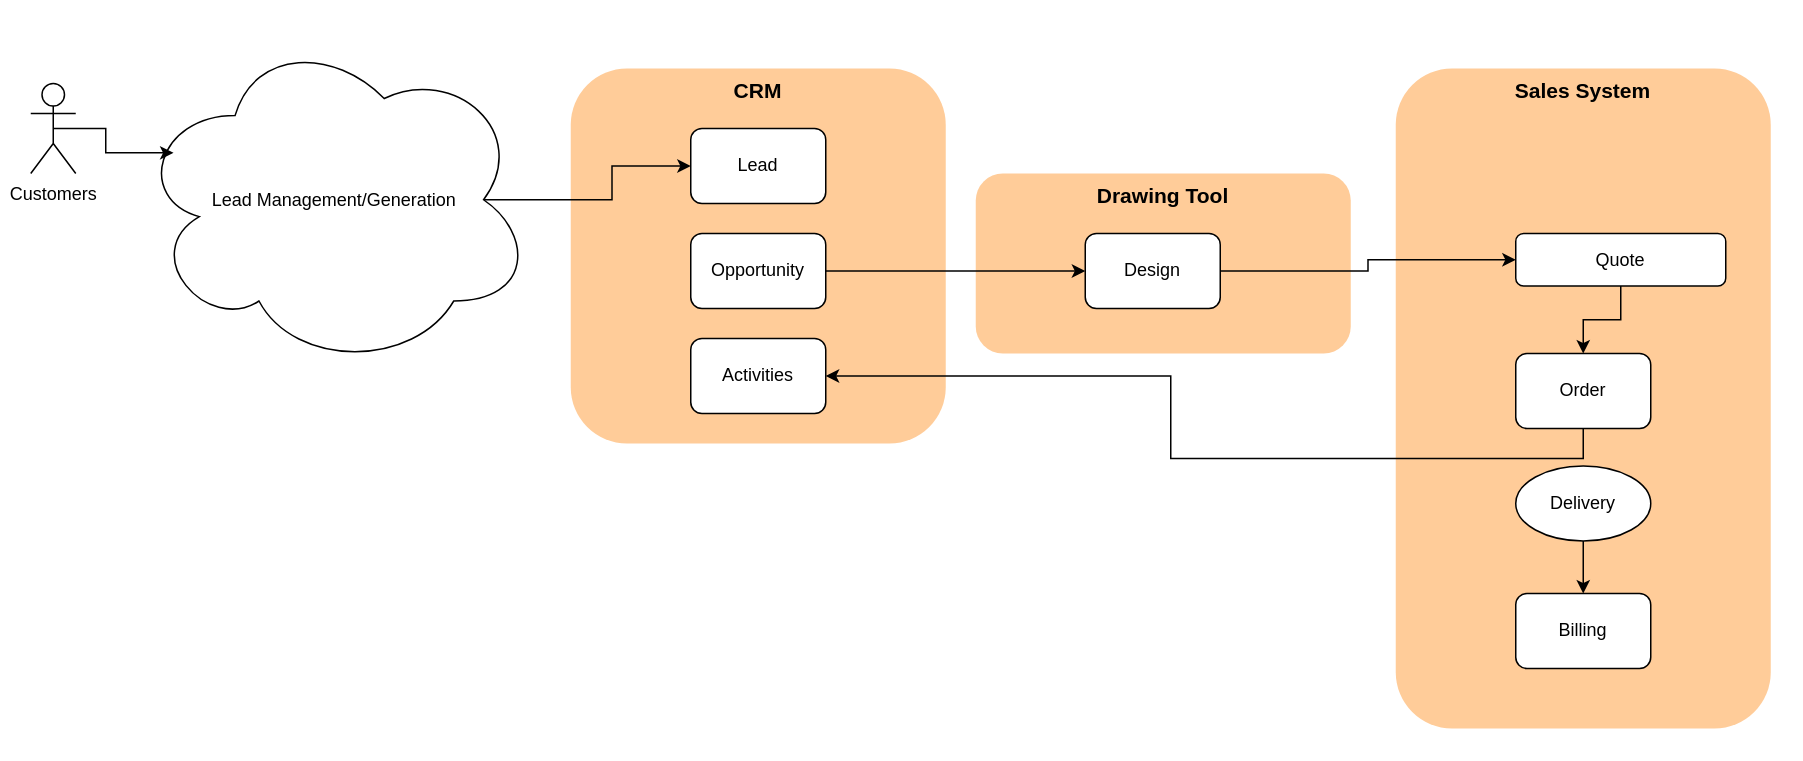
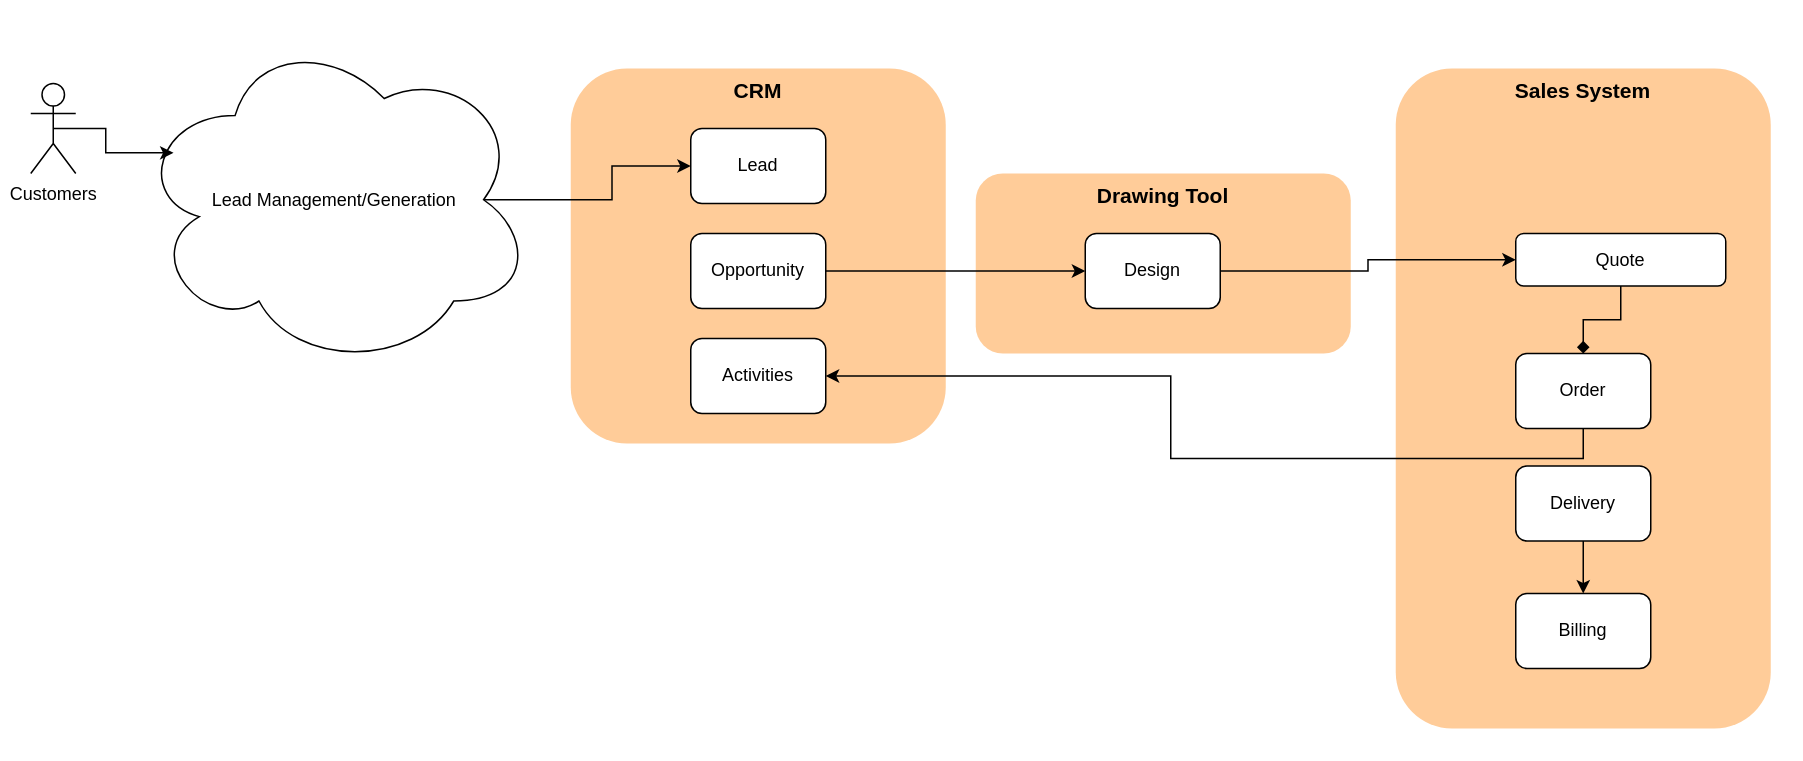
  <mxCell id="0" />
  <mxCell id="1" parent="0" />
  <mxCell id="2" value="&lt;font style=&quot;font-size: 14px&quot;&gt;Drawing Tool&lt;/font&gt;" style="rounded=1;whiteSpace=wrap;html=1;fillColor=#ffcc99;strokeColor=none;verticalAlign=top;fontStyle=1" vertex="1" parent="1"><mxGeometry x="650" y="115" width="250" height="120" as="geometry" /></mxCell>
  <mxCell id="3" value="&lt;font style=&quot;font-size: 14px&quot;&gt;CRM&lt;/font&gt;" style="rounded=1;whiteSpace=wrap;html=1;fillColor=#ffcc99;strokeColor=none;verticalAlign=top;fontStyle=1" vertex="1" parent="1"><mxGeometry x="380" y="45" width="250" height="250" as="geometry" /></mxCell>
  <mxCell id="4" value="&lt;font style=&quot;font-size: 14px&quot;&gt;Sales System&lt;/font&gt;" style="rounded=1;whiteSpace=wrap;html=1;fillColor=#ffcc99;strokeColor=none;verticalAlign=top;fontStyle=1" vertex="1" parent="1"><mxGeometry x="930" y="45" width="250" height="440" as="geometry" /></mxCell>
  <mxCell id="5" value="Lead" style="rounded=1;whiteSpace=wrap;html=1;" vertex="1" parent="1"><mxGeometry x="460" y="85" width="90" height="50" as="geometry" /></mxCell>
  <mxCell id="6" style="edgeStyle=orthogonalEdgeStyle;rounded=0;orthogonalLoop=1;jettySize=auto;html=1;exitX=1;exitY=0.5;exitDx=0;exitDy=0;" edge="1" parent="1" source="7" target="18"><mxGeometry relative="1" as="geometry" /></mxCell>
  <mxCell id="7" value="Opportunity" style="rounded=1;whiteSpace=wrap;html=1;" vertex="1" parent="1"><mxGeometry x="460" y="155" width="90" height="50" as="geometry" /></mxCell>
- <mxCell id="8" style="edgeStyle=orthogonalEdgeStyle;rounded=0;orthogonalLoop=1;jettySize=auto;html=1;exitX=0.5;exitY=1;exitDx=0;exitDy=0;entryX=0.5;entryY=0;entryDx=0;entryDy=0;" edge="1" parent="1" source="9" target="13"><mxGeometry relative="1" as="geometry" /></mxCell>
+ <mxCell id="8" style="edgeStyle=orthogonalEdgeStyle;rounded=0;orthogonalLoop=1;jettySize=auto;html=1;exitX=0.5;exitY=1;exitDx=0;exitDy=0;entryX=0.5;entryY=0;entryDx=0;entryDy=0;endArrow=diamond;" edge="1" parent="1" source="9" target="13"><mxGeometry relative="1" as="geometry" /></mxCell>
  <mxCell id="9" value="Quote" style="rounded=1;whiteSpace=wrap;html=1;" vertex="1" parent="1"><mxGeometry x="1010" y="155" width="140" height="35" as="geometry" /></mxCell>
  <mxCell id="10" style="edgeStyle=orthogonalEdgeStyle;rounded=0;orthogonalLoop=1;jettySize=auto;html=1;exitX=0.875;exitY=0.5;exitDx=0;exitDy=0;exitPerimeter=0;" edge="1" parent="1" source="11" target="5"><mxGeometry relative="1" as="geometry" /></mxCell>
  <mxCell id="11" value="Lead Management/Generation" style="ellipse;shape=cloud;whiteSpace=wrap;html=1;" vertex="1" parent="1"><mxGeometry x="90" y="20" width="265" height="225" as="geometry" /></mxCell>
  <mxCell id="12" style="edgeStyle=orthogonalEdgeStyle;rounded=0;orthogonalLoop=1;jettySize=auto;html=1;exitX=0.5;exitY=1;exitDx=0;exitDy=0;" edge="1" parent="1" source="13" target="19"><mxGeometry relative="1" as="geometry" /></mxCell>
  <mxCell id="13" value="Order" style="rounded=1;whiteSpace=wrap;html=1;" vertex="1" parent="1"><mxGeometry x="1010" y="235" width="90" height="50" as="geometry" /></mxCell>
  <mxCell id="14" style="edgeStyle=orthogonalEdgeStyle;rounded=0;orthogonalLoop=1;jettySize=auto;html=1;exitX=0.5;exitY=1;exitDx=0;exitDy=0;entryX=0.5;entryY=0;entryDx=0;entryDy=0;" edge="1" parent="1" source="15" target="16"><mxGeometry relative="1" as="geometry" /></mxCell>
- <mxCell id="15" value="Delivery" style="ellipse;whiteSpace=wrap;html=1;" vertex="1" parent="1"><mxGeometry x="1010" y="310" width="90" height="50" as="geometry" /></mxCell>
+ <mxCell id="15" value="Delivery" style="rounded=1;whiteSpace=wrap;html=1;" vertex="1" parent="1"><mxGeometry x="1010" y="310" width="90" height="50" as="geometry" /></mxCell>
  <mxCell id="16" value="Billing" style="rounded=1;whiteSpace=wrap;html=1;" vertex="1" parent="1"><mxGeometry x="1010" y="395" width="90" height="50" as="geometry" /></mxCell>
  <mxCell id="17" style="edgeStyle=orthogonalEdgeStyle;rounded=0;orthogonalLoop=1;jettySize=auto;html=1;exitX=1;exitY=0.5;exitDx=0;exitDy=0;" edge="1" parent="1" source="18" target="9"><mxGeometry relative="1" as="geometry" /></mxCell>
  <mxCell id="18" value="Design" style="rounded=1;whiteSpace=wrap;html=1;" vertex="1" parent="1"><mxGeometry x="723" y="155" width="90" height="50" as="geometry" /></mxCell>
  <mxCell id="19" value="Activities" style="rounded=1;whiteSpace=wrap;html=1;" vertex="1" parent="1"><mxGeometry x="460" y="225" width="90" height="50" as="geometry" /></mxCell>
  <mxCell id="20" style="edgeStyle=orthogonalEdgeStyle;rounded=0;orthogonalLoop=1;jettySize=auto;html=1;exitX=0.5;exitY=0.5;exitDx=0;exitDy=0;exitPerimeter=0;entryX=0.095;entryY=0.361;entryDx=0;entryDy=0;entryPerimeter=0;" edge="1" parent="1" source="21" target="11"><mxGeometry relative="1" as="geometry" /></mxCell>
  <mxCell id="21" value="Customers" style="shape=umlActor;verticalLabelPosition=bottom;labelBackgroundColor=#ffffff;verticalAlign=top;html=1;outlineConnect=0;" vertex="1" parent="1"><mxGeometry x="20" y="55" width="30" height="60" as="geometry" /></mxCell>
